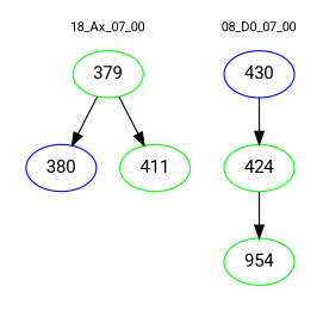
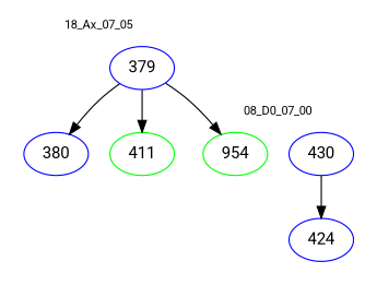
  digraph {
    fontname=Roboto
    node [color=green fontname=Roboto]
    edge [color=black fontname=Roboto]
    n1 [color=blue label=380]
-   n2 [label=379]
+   n2 [color=blue label=379]
    n3 [label=411]
    n4 [color=blue label=430]
-   n5 [label=424]
+   n5 [color=blue label=424]
    n6 [label=954]
    subgraph cluster_1 {
      color=white
      fontsize=10
-     label="18_Ax_07_00"
+     label="18_Ax_07_05"
      n1
      n2
      n3
    }
    subgraph cluster_2 {
      color=white
      fontsize=10
      label="08_D0_07_00"
      n4
      n5
      n6
    }
    n2 -> n1
    n2 -> n3
    n4 -> n5
-   n5 -> n6
+   n2 -> n6
  }
